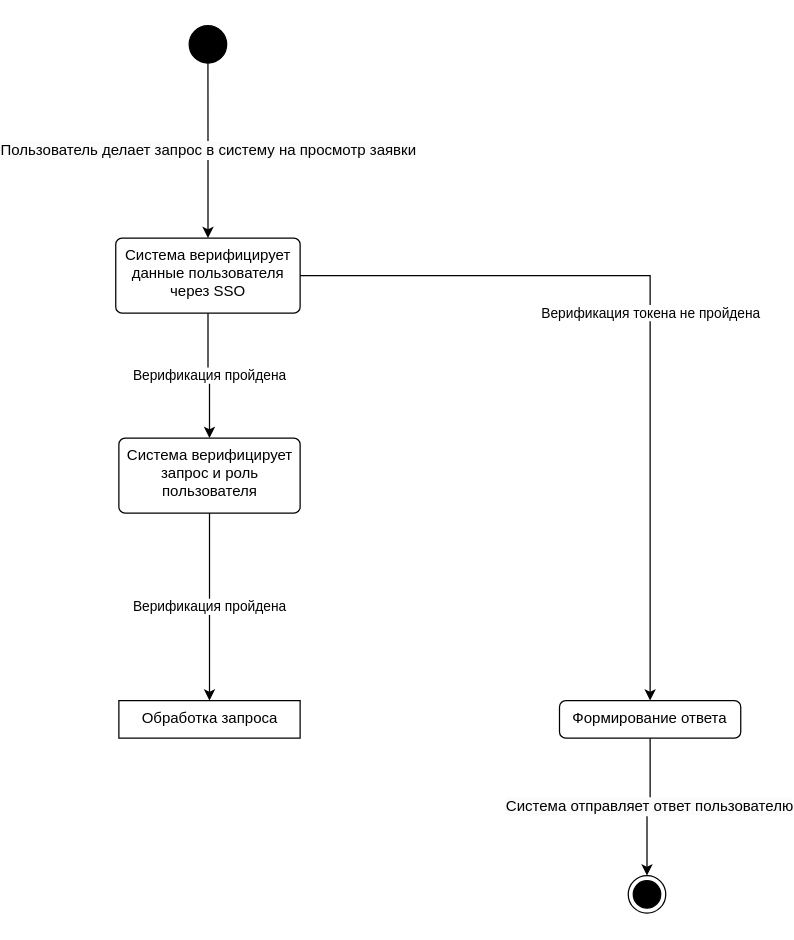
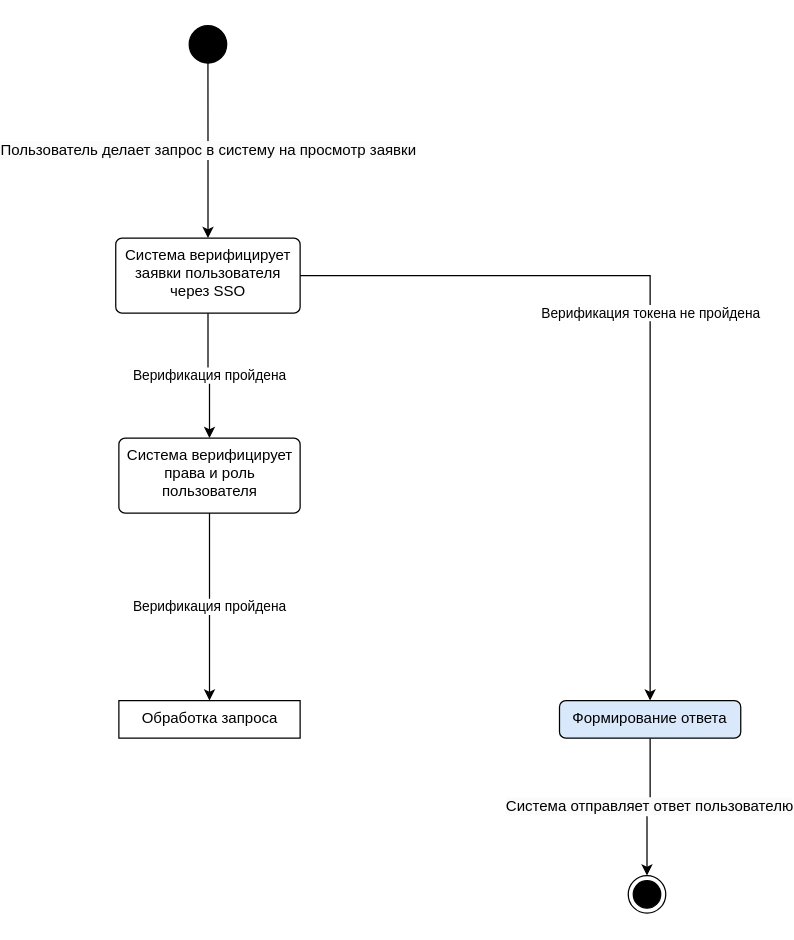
  <mxCell id="0" />
  <mxCell id="1" parent="0" />
  <mxCell id="2" value="&lt;span style=&quot;color: rgb(0, 0, 0); font-family: Helvetica; font-size: 12px; font-style: normal; font-variant-ligatures: normal; font-variant-caps: normal; font-weight: 400; letter-spacing: normal; orphans: 2; text-align: center; text-indent: 0px; text-transform: none; widows: 2; word-spacing: 0px; -webkit-text-stroke-width: 0px; background-color: rgb(251, 251, 251); text-decoration-thickness: initial; text-decoration-style: initial; text-decoration-color: initial; float: none; display: inline !important;&quot;&gt;Пользователь делает запрос в систему на просмотр заявки&lt;/span&gt;" style="edgeStyle=orthogonalEdgeStyle;rounded=0;orthogonalLoop=1;jettySize=auto;html=1;" parent="1" source="3" target="4" edge="1"><mxGeometry relative="1" as="geometry" /></mxCell>
  <mxCell id="3" value="" style="ellipse;fillColor=strokeColor;html=1;" parent="1" vertex="1"><mxGeometry x="78.75" y="20" width="30" height="30" as="geometry" /></mxCell>
- <mxCell id="4" value="Система верифицирует данные пользователя через SSO" style="html=1;align=center;verticalAlign=top;rounded=1;absoluteArcSize=1;arcSize=10;dashed=0;whiteSpace=wrap;" parent="1" vertex="1"><mxGeometry x="20" y="190" width="147.5" height="60" as="geometry" /></mxCell>
- <mxCell id="5" value="Система верифицирует запрос и роль пользователя" style="html=1;align=center;verticalAlign=top;rounded=1;absoluteArcSize=1;arcSize=10;dashed=0;whiteSpace=wrap;" parent="1" vertex="1"><mxGeometry x="22.5" y="350" width="145" height="60" as="geometry" /></mxCell>
+ <mxCell id="4" value="Система верифицирует заявки пользователя через SSO" style="html=1;align=center;verticalAlign=top;rounded=1;absoluteArcSize=1;arcSize=10;dashed=0;whiteSpace=wrap;" parent="1" vertex="1"><mxGeometry x="20" y="190" width="147.5" height="60" as="geometry" /></mxCell>
+ <mxCell id="5" value="Система верифицирует права и роль пользователя" style="html=1;align=center;verticalAlign=top;rounded=1;absoluteArcSize=1;arcSize=10;dashed=0;whiteSpace=wrap;" parent="1" vertex="1"><mxGeometry x="22.5" y="350" width="145" height="60" as="geometry" /></mxCell>
  <mxCell id="6" value="Верификация пройдена" style="edgeStyle=orthogonalEdgeStyle;rounded=0;orthogonalLoop=1;jettySize=auto;html=1;" parent="1" source="4" target="5" edge="1"><mxGeometry relative="1" as="geometry"><mxPoint x="95" y="310" as="sourcePoint" /></mxGeometry></mxCell>
  <mxCell id="7" value="Верификация токена не пройдена" style="edgeStyle=orthogonalEdgeStyle;rounded=0;orthogonalLoop=1;jettySize=auto;html=1;" parent="1" source="4" target="9" edge="1"><mxGeometry relative="1" as="geometry"><mxPoint x="110" y="295" as="sourcePoint" /></mxGeometry></mxCell>
  <mxCell id="8" value="&lt;span style=&quot;color: rgb(0, 0, 0); font-family: Helvetica; font-size: 12px; font-style: normal; font-variant-ligatures: normal; font-variant-caps: normal; font-weight: 400; letter-spacing: normal; orphans: 2; text-align: center; text-indent: 0px; text-transform: none; widows: 2; word-spacing: 0px; -webkit-text-stroke-width: 0px; background-color: rgb(251, 251, 251); text-decoration-thickness: initial; text-decoration-style: initial; text-decoration-color: initial; float: none; display: inline !important;&quot;&gt;Система отправляет ответ пользователю&lt;/span&gt;" style="edgeStyle=orthogonalEdgeStyle;rounded=0;orthogonalLoop=1;jettySize=auto;html=1;" parent="1" source="9" target="10" edge="1"><mxGeometry relative="1" as="geometry" /></mxCell>
- <mxCell id="9" value="Формирование ответа" style="html=1;align=center;verticalAlign=top;rounded=1;absoluteArcSize=1;arcSize=10;dashed=0;whiteSpace=wrap;" parent="1" vertex="1"><mxGeometry x="375" y="560" width="145" height="30" as="geometry" /></mxCell>
+ <mxCell id="9" value="Формирование ответа" style="html=1;align=center;verticalAlign=top;rounded=1;absoluteArcSize=1;arcSize=10;dashed=0;whiteSpace=wrap;fillColor=#dae8fc;" parent="1" vertex="1"><mxGeometry x="375" y="560" width="145" height="30" as="geometry" /></mxCell>
  <mxCell id="10" value="" style="ellipse;html=1;shape=endState;fillColor=strokeColor;" parent="1" vertex="1"><mxGeometry x="430" y="700" width="30" height="30" as="geometry" /></mxCell>
  <mxCell id="11" value="Обработка запроса" style="html=1;align=center;verticalAlign=top;absoluteArcSize=1;arcSize=10;dashed=0;whiteSpace=wrap;rounded=0;" parent="1" vertex="1"><mxGeometry x="22.5" y="560" width="145" height="30" as="geometry" /></mxCell>
  <mxCell id="12" value="Верификация пройдена" style="edgeStyle=orthogonalEdgeStyle;rounded=0;orthogonalLoop=1;jettySize=auto;html=1;" parent="1" source="5" target="11" edge="1"><mxGeometry relative="1" as="geometry"><mxPoint x="95" y="500" as="sourcePoint" /><mxPoint as="offset" /></mxGeometry></mxCell>
